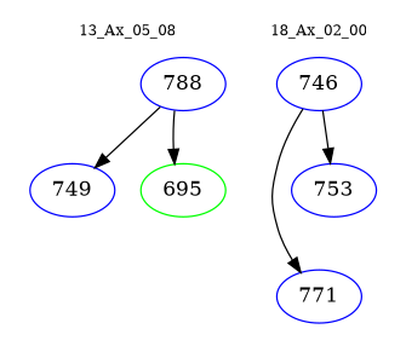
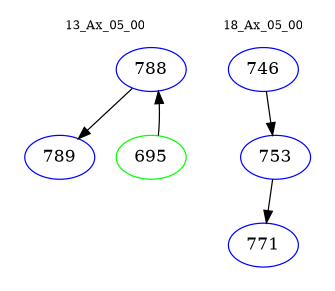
  digraph {
    node [color=blue]
    edge [color=black]
    n1 [label=788]
-   n2 [label=749]
+   n2 [label=789]
    n3 [color=green label=695]
    n4 [label=746]
    n5 [label=771]
    n6 [label=753]
    subgraph cluster_1 {
      color=white
      fontsize=10
-     label="13_Ax_05_08"
+     label="13_Ax_05_00"
      n1
      n2
      n3
    }
    subgraph cluster_2 {
      color=white
      fontsize=10
-     label="18_Ax_02_00"
+     label="18_Ax_05_00"
      n4
      n5
      n6
    }
    n1 -> n2
-   n1 -> n3
-   n4 -> n5
+   n3 -> n1
+   n6 -> n5
    n4 -> n6
  }
